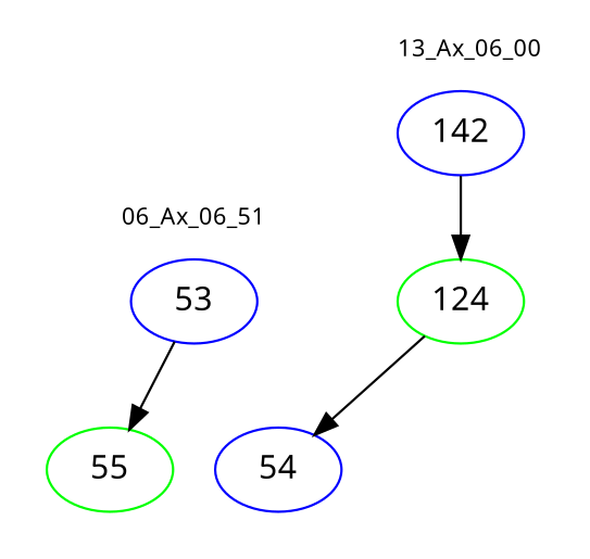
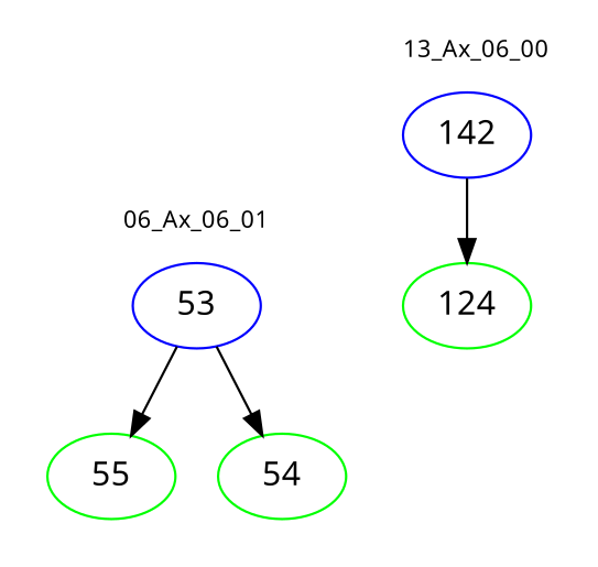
  digraph {
    fontname="Noto Sans"
    node [color=green fontname="Noto Sans"]
    edge [color=black fontname="Noto Sans"]
    n1 [color=blue label=53]
-   n2 [color=blue label=54]
+   n2 [label=54]
    n3 [label=55]
    n4 [color=blue label=142]
    n5 [label=124]
    subgraph cluster_1 {
      color=white
      fontsize=10
-     label="06_Ax_06_51"
+     label="06_Ax_06_01"
      n1
      n2
      n3
    }
    subgraph cluster_2 {
      color=white
      fontsize=10
      label="13_Ax_06_00"
      n4
      n5
    }
-   n5 -> n2
+   n1 -> n2
    n1 -> n3
    n4 -> n5
  }
